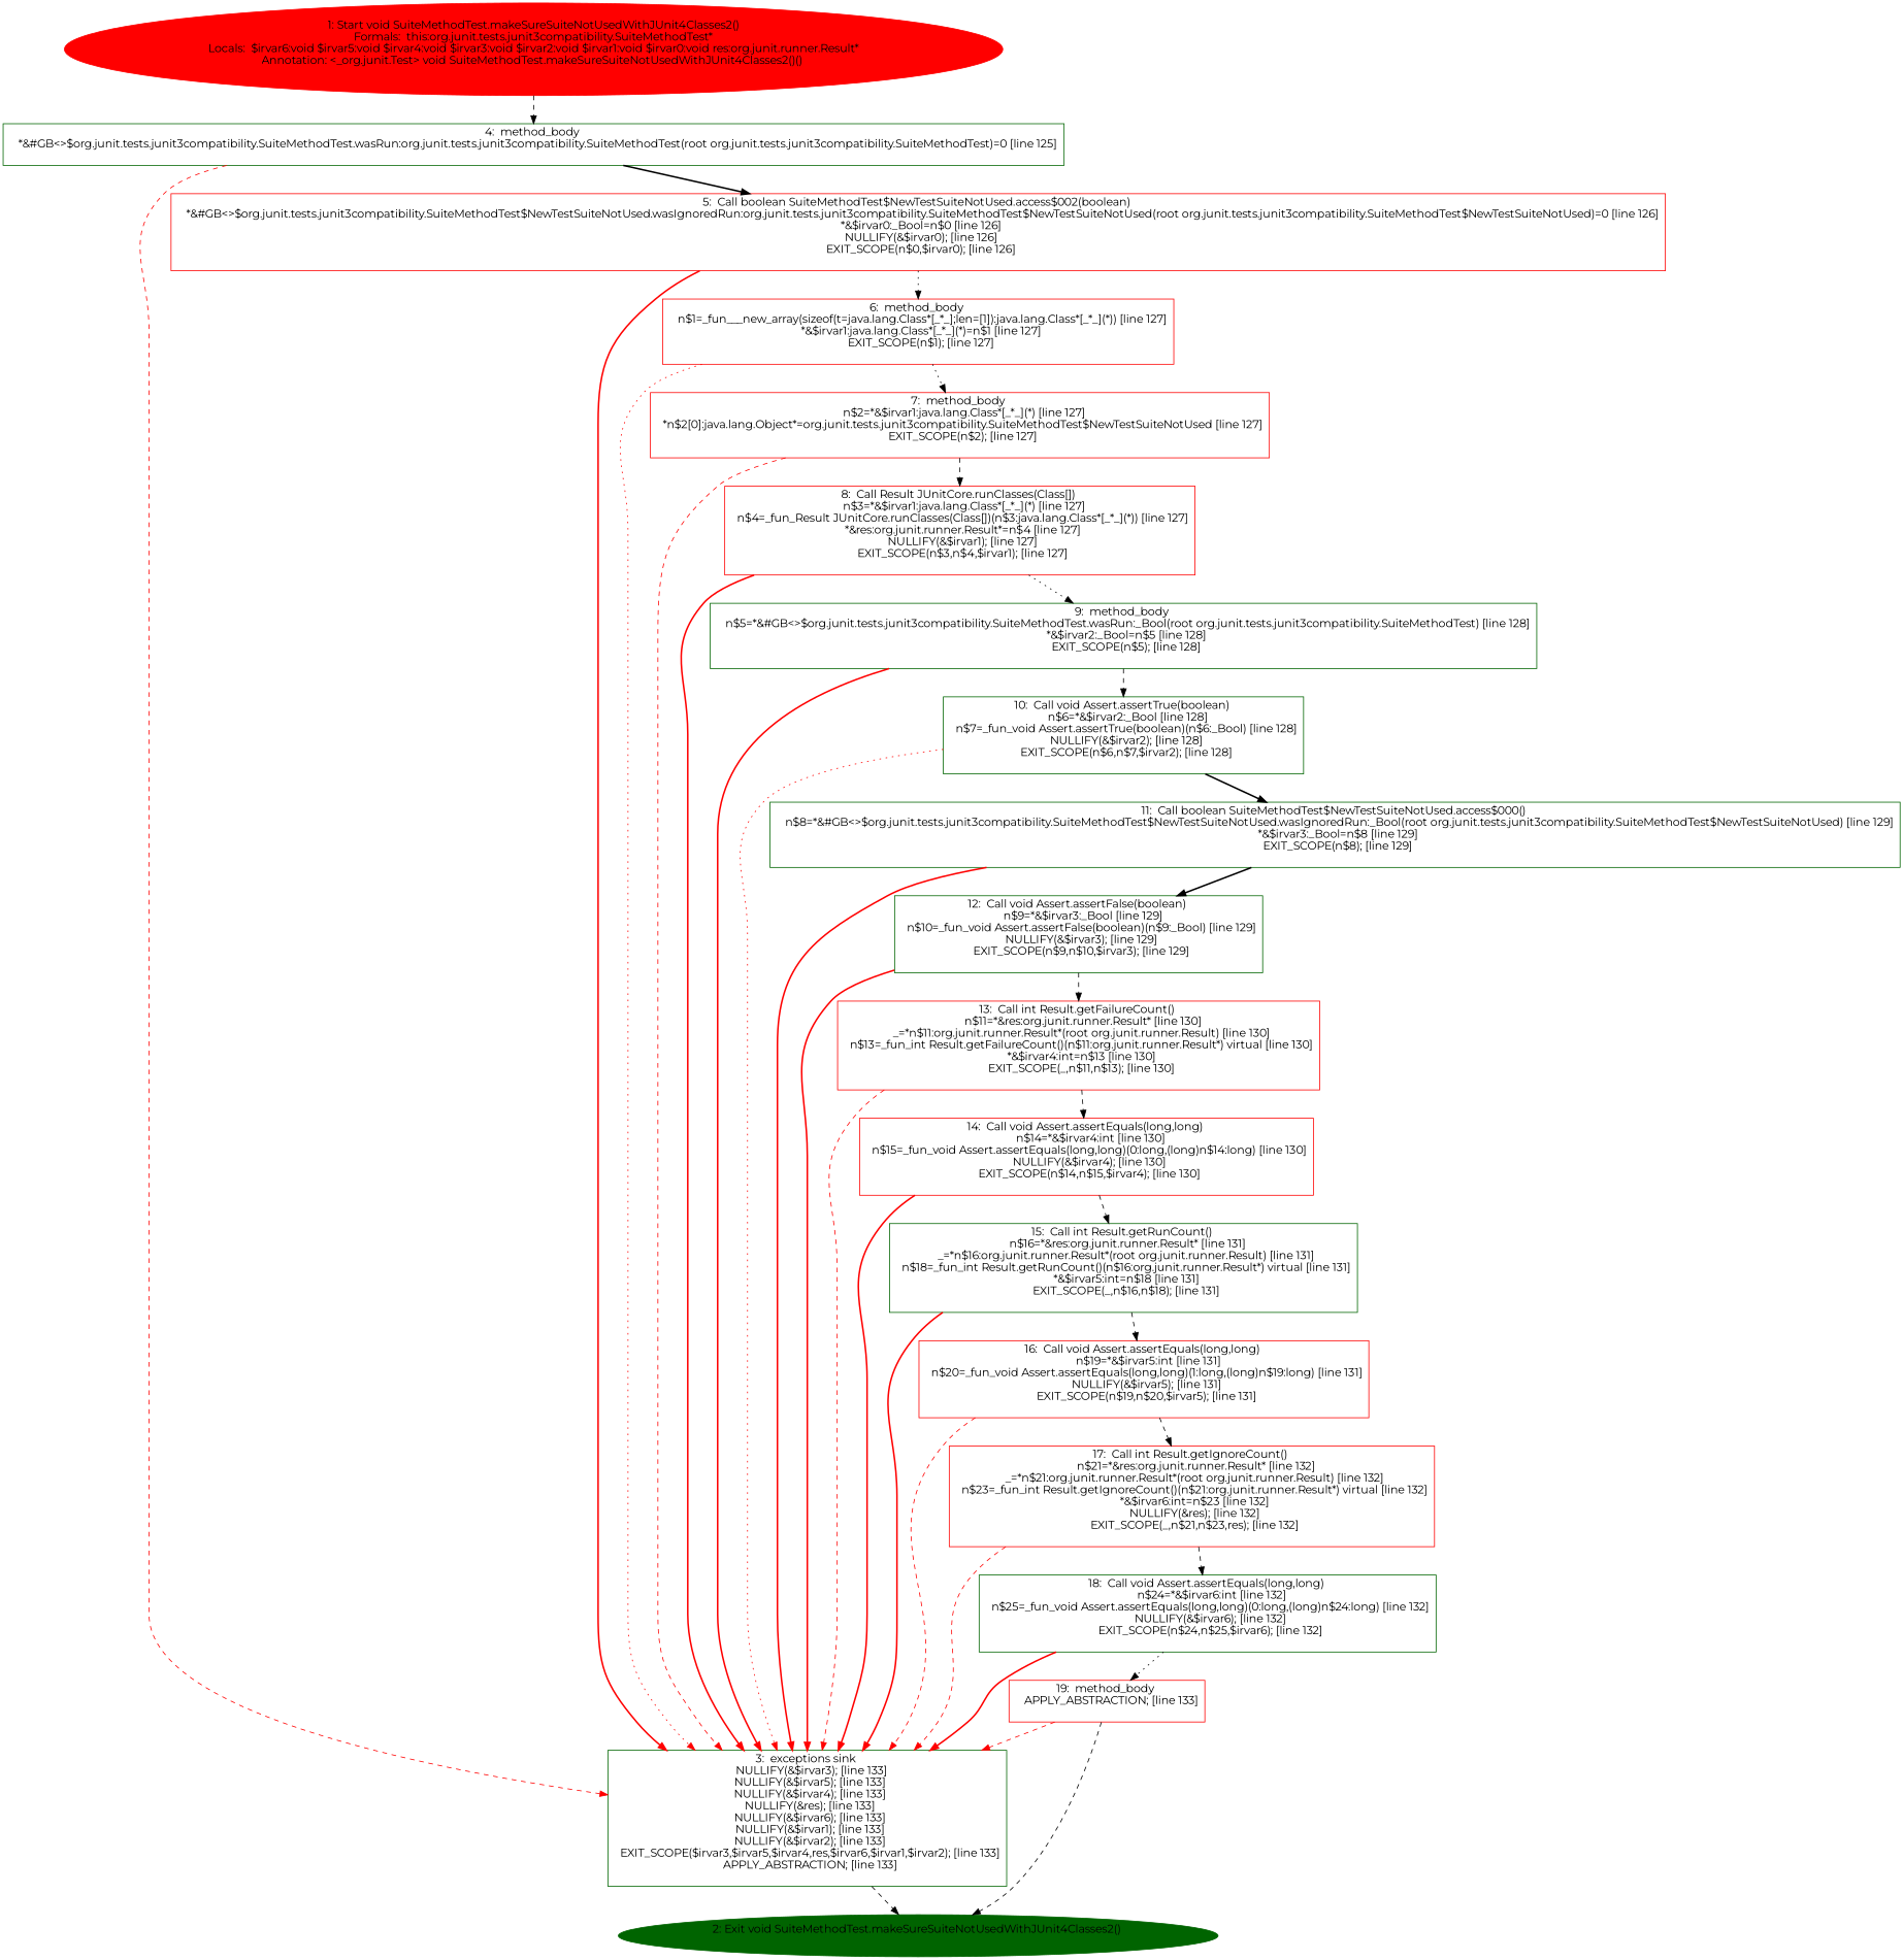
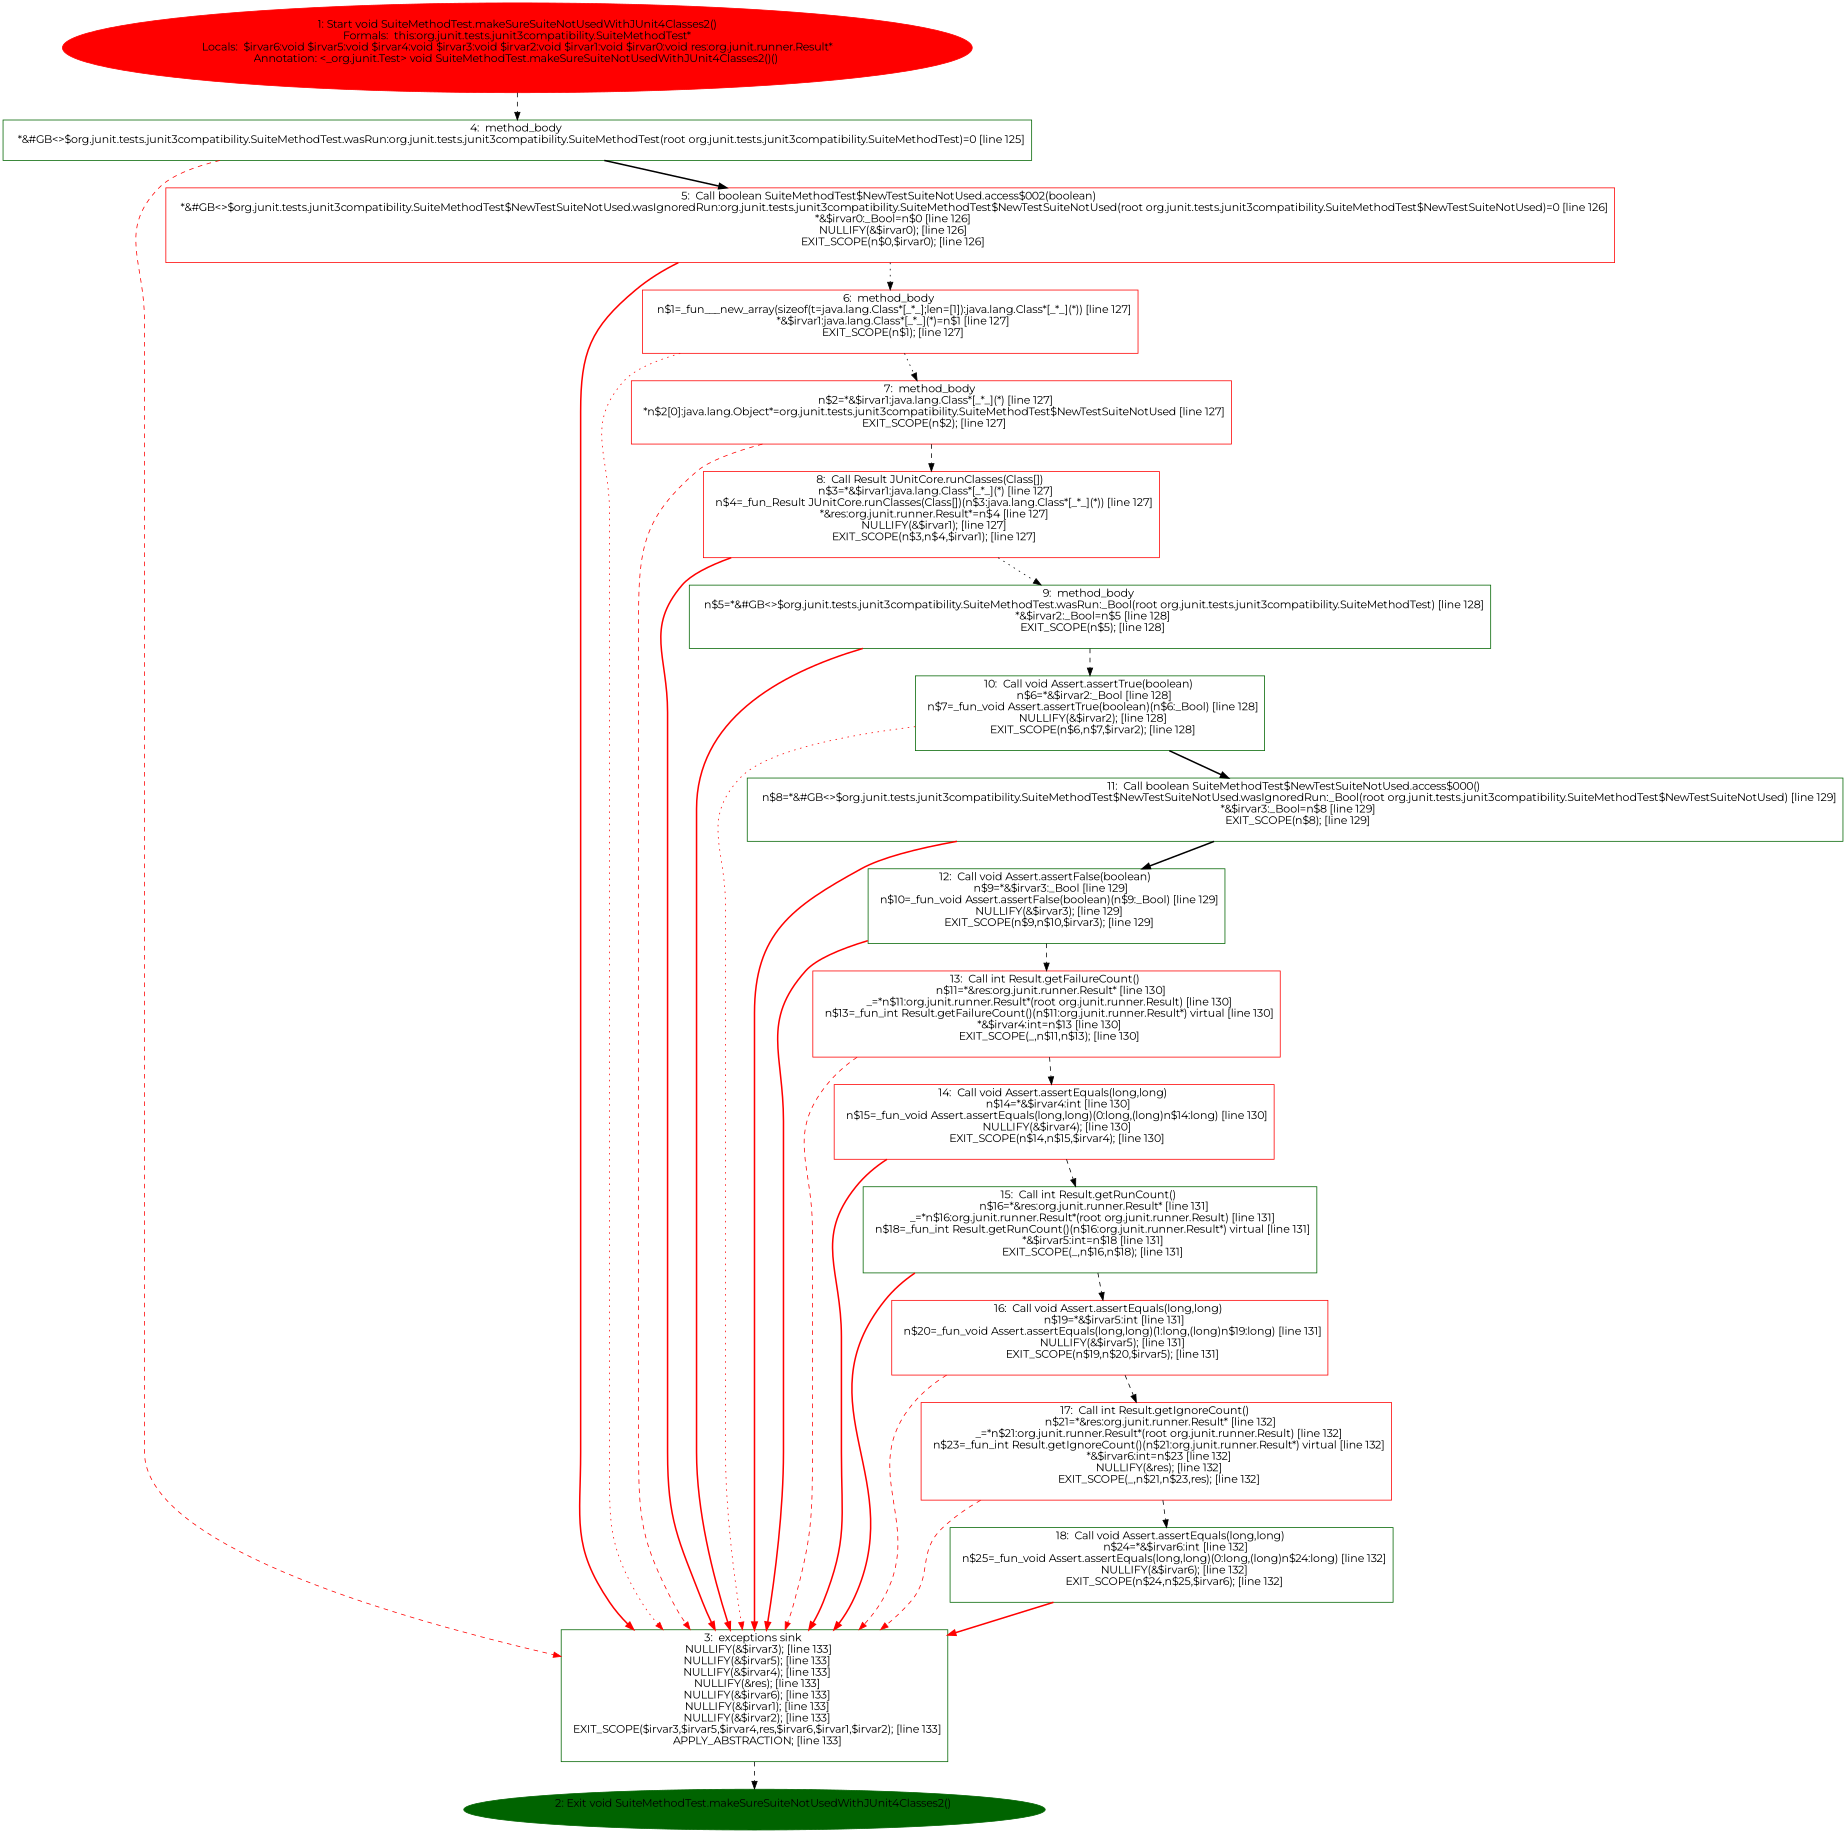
  digraph {
    fontname=Montserrat
    node [color=red fontname=Montserrat shape=box]
    edge [style=dashed fontname=Montserrat]
    n1 [label="1: Start void SuiteMethodTest.makeSureSuiteNotUsedWithJUnit4Classes2()\nFormals:  this:org.junit.tests.junit3compatibility.SuiteMethodTest*\nLocals:  $irvar6:void $irvar5:void $irvar4:void $irvar3:void $irvar2:void $irvar1:void $irvar0:void res:org.junit.runner.Result*\nAnnotation: <_org.junit.Test> void SuiteMethodTest.makeSureSuiteNotUsedWithJUnit4Classes2()() \n  " style=filled shape=""]
    n2 [label="4:  method_body \n   *&#GB<>$org.junit.tests.junit3compatibility.SuiteMethodTest.wasRun:org.junit.tests.junit3compatibility.SuiteMethodTest(root org.junit.tests.junit3compatibility.SuiteMethodTest)=0 [line 125]\n " color=darkgreen]
    n3 [label="3:  exceptions sink \n   NULLIFY(&$irvar3); [line 133]\n  NULLIFY(&$irvar5); [line 133]\n  NULLIFY(&$irvar4); [line 133]\n  NULLIFY(&res); [line 133]\n  NULLIFY(&$irvar6); [line 133]\n  NULLIFY(&$irvar1); [line 133]\n  NULLIFY(&$irvar2); [line 133]\n  EXIT_SCOPE($irvar3,$irvar5,$irvar4,res,$irvar6,$irvar1,$irvar2); [line 133]\n  APPLY_ABSTRACTION; [line 133]\n " color=darkgreen]
    n4 [label="5:  Call boolean SuiteMethodTest$NewTestSuiteNotUsed.access$002(boolean) \n   *&#GB<>$org.junit.tests.junit3compatibility.SuiteMethodTest$NewTestSuiteNotUsed.wasIgnoredRun:org.junit.tests.junit3compatibility.SuiteMethodTest$NewTestSuiteNotUsed(root org.junit.tests.junit3compatibility.SuiteMethodTest$NewTestSuiteNotUsed)=0 [line 126]\n  *&$irvar0:_Bool=n$0 [line 126]\n  NULLIFY(&$irvar0); [line 126]\n  EXIT_SCOPE(n$0,$irvar0); [line 126]\n "]
    n5 [color=darkgreen label="2: Exit void SuiteMethodTest.makeSureSuiteNotUsedWithJUnit4Classes2() \n  " style=filled shape=""]
    n6 [label="6:  method_body \n   n$1=_fun___new_array(sizeof(t=java.lang.Class*[_*_];len=[1]):java.lang.Class*[_*_](*)) [line 127]\n  *&$irvar1:java.lang.Class*[_*_](*)=n$1 [line 127]\n  EXIT_SCOPE(n$1); [line 127]\n "]
    n7 [label="7:  method_body \n   n$2=*&$irvar1:java.lang.Class*[_*_](*) [line 127]\n  *n$2[0]:java.lang.Object*=org.junit.tests.junit3compatibility.SuiteMethodTest$NewTestSuiteNotUsed [line 127]\n  EXIT_SCOPE(n$2); [line 127]\n "]
    n8 [label="8:  Call Result JUnitCore.runClasses(Class[]) \n   n$3=*&$irvar1:java.lang.Class*[_*_](*) [line 127]\n  n$4=_fun_Result JUnitCore.runClasses(Class[])(n$3:java.lang.Class*[_*_](*)) [line 127]\n  *&res:org.junit.runner.Result*=n$4 [line 127]\n  NULLIFY(&$irvar1); [line 127]\n  EXIT_SCOPE(n$3,n$4,$irvar1); [line 127]\n "]
    n9 [label="9:  method_body \n   n$5=*&#GB<>$org.junit.tests.junit3compatibility.SuiteMethodTest.wasRun:_Bool(root org.junit.tests.junit3compatibility.SuiteMethodTest) [line 128]\n  *&$irvar2:_Bool=n$5 [line 128]\n  EXIT_SCOPE(n$5); [line 128]\n " color=darkgreen]
    n10 [label="10:  Call void Assert.assertTrue(boolean) \n   n$6=*&$irvar2:_Bool [line 128]\n  n$7=_fun_void Assert.assertTrue(boolean)(n$6:_Bool) [line 128]\n  NULLIFY(&$irvar2); [line 128]\n  EXIT_SCOPE(n$6,n$7,$irvar2); [line 128]\n " color=darkgreen]
    n11 [label="11:  Call boolean SuiteMethodTest$NewTestSuiteNotUsed.access$000() \n   n$8=*&#GB<>$org.junit.tests.junit3compatibility.SuiteMethodTest$NewTestSuiteNotUsed.wasIgnoredRun:_Bool(root org.junit.tests.junit3compatibility.SuiteMethodTest$NewTestSuiteNotUsed) [line 129]\n  *&$irvar3:_Bool=n$8 [line 129]\n  EXIT_SCOPE(n$8); [line 129]\n " color=darkgreen]
    n12 [label="12:  Call void Assert.assertFalse(boolean) \n   n$9=*&$irvar3:_Bool [line 129]\n  n$10=_fun_void Assert.assertFalse(boolean)(n$9:_Bool) [line 129]\n  NULLIFY(&$irvar3); [line 129]\n  EXIT_SCOPE(n$9,n$10,$irvar3); [line 129]\n " color=darkgreen]
    n13 [label="13:  Call int Result.getFailureCount() \n   n$11=*&res:org.junit.runner.Result* [line 130]\n  _=*n$11:org.junit.runner.Result*(root org.junit.runner.Result) [line 130]\n  n$13=_fun_int Result.getFailureCount()(n$11:org.junit.runner.Result*) virtual [line 130]\n  *&$irvar4:int=n$13 [line 130]\n  EXIT_SCOPE(_,n$11,n$13); [line 130]\n "]
    n14 [label="14:  Call void Assert.assertEquals(long,long) \n   n$14=*&$irvar4:int [line 130]\n  n$15=_fun_void Assert.assertEquals(long,long)(0:long,(long)n$14:long) [line 130]\n  NULLIFY(&$irvar4); [line 130]\n  EXIT_SCOPE(n$14,n$15,$irvar4); [line 130]\n "]
    n15 [label="15:  Call int Result.getRunCount() \n   n$16=*&res:org.junit.runner.Result* [line 131]\n  _=*n$16:org.junit.runner.Result*(root org.junit.runner.Result) [line 131]\n  n$18=_fun_int Result.getRunCount()(n$16:org.junit.runner.Result*) virtual [line 131]\n  *&$irvar5:int=n$18 [line 131]\n  EXIT_SCOPE(_,n$16,n$18); [line 131]\n " color=darkgreen]
    n16 [label="16:  Call void Assert.assertEquals(long,long) \n   n$19=*&$irvar5:int [line 131]\n  n$20=_fun_void Assert.assertEquals(long,long)(1:long,(long)n$19:long) [line 131]\n  NULLIFY(&$irvar5); [line 131]\n  EXIT_SCOPE(n$19,n$20,$irvar5); [line 131]\n "]
    n17 [label="17:  Call int Result.getIgnoreCount() \n   n$21=*&res:org.junit.runner.Result* [line 132]\n  _=*n$21:org.junit.runner.Result*(root org.junit.runner.Result) [line 132]\n  n$23=_fun_int Result.getIgnoreCount()(n$21:org.junit.runner.Result*) virtual [line 132]\n  *&$irvar6:int=n$23 [line 132]\n  NULLIFY(&res); [line 132]\n  EXIT_SCOPE(_,n$21,n$23,res); [line 132]\n "]
    n18 [label="18:  Call void Assert.assertEquals(long,long) \n   n$24=*&$irvar6:int [line 132]\n  n$25=_fun_void Assert.assertEquals(long,long)(0:long,(long)n$24:long) [line 132]\n  NULLIFY(&$irvar6); [line 132]\n  EXIT_SCOPE(n$24,n$25,$irvar6); [line 132]\n " color=darkgreen]
-   n19 [label="19:  method_body \n   APPLY_ABSTRACTION; [line 133]\n "]
    n1 -> n2
    n2 -> n3 [color=red]
    n2 -> n4 [style=bold]
    n3 -> n5
    n4 -> n3 [color=red style=bold]
    n4 -> n6 [style=dotted]
    n6 -> n3 [color=red style=dotted]
    n6 -> n7 [style=dotted]
    n7 -> n3 [color=red]
    n7 -> n8
    n8 -> n3 [color=red style=bold]
    n8 -> n9 [style=dotted]
    n9 -> n3 [color=red style=bold]
    n9 -> n10
    n10 -> n3 [color=red style=dotted]
    n10 -> n11 [style=bold]
    n11 -> n3 [color=red style=bold]
    n11 -> n12 [style=bold]
    n12 -> n3 [color=red style=bold]
    n12 -> n13
    n13 -> n3 [color=red]
    n13 -> n14
    n14 -> n3 [color=red style=bold]
    n14 -> n15
    n15 -> n3 [color=red style=bold]
    n15 -> n16
    n16 -> n3 [color=red]
    n16 -> n17
    n17 -> n3 [color=red]
    n17 -> n18
    n18 -> n3 [color=red style=bold]
-   n18 -> n19 [style=dotted]
-   n19 -> n3 [color=red]
-   n19 -> n5
  }
